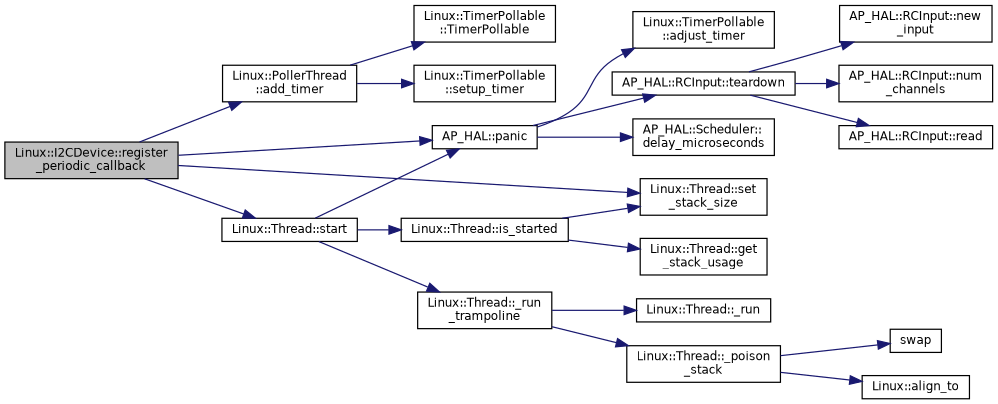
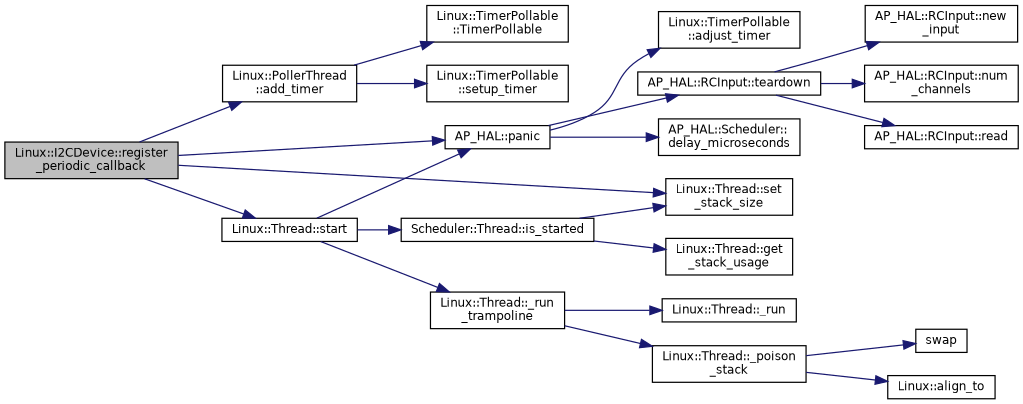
  digraph {
    rankdir=LR
    node [color=black fillcolor=white fontname=Helvetica fontsize=10 shape=record style=filled]
    edge [color=midnightblue fontname=Helvetica fontsize=10 labelfontname=Helvetica labelfontsize=10 style=solid]
    n1 [fillcolor=grey75 fontcolor=black height=0.2 label="Linux::I2CDevice::register\l_periodic_callback" width=0.4]
    n2 [height=0.2 label="Linux::PollerThread\l::add_timer" width=0.4]
    n3 [height=0.2 label="AP_HAL::panic" width=0.4]
    n4 [height=0.2 label="Linux::Thread::set\l_stack_size" width=0.4]
    n5 [height=0.2 label="Linux::Thread::start" width=0.4]
    n6 [height=0.2 label="Linux::TimerPollable\l::TimerPollable" width=0.4]
    n7 [height=0.2 label="Linux::TimerPollable\l::setup_timer" width=0.4]
    n8 [height=0.2 label="Linux::TimerPollable\l::adjust_timer" width=0.4]
    n9 [height=0.2 label="AP_HAL::RCInput::teardown" width=0.4]
    n10 [height=0.2 label="AP_HAL::Scheduler::\ldelay_microseconds" width=0.4]
-   n11 [height=0.2 label="Linux::Thread::is_started" width=0.4]
+   n11 [height=0.2 label="Scheduler::Thread::is_started" width=0.4]
    n12 [height=0.2 label="Linux::Thread::get\l_stack_usage" width=0.4]
    n13 [height=0.2 label="Linux::Thread::_run\l_trampoline" width=0.4]
    n14 [height=0.2 label="AP_HAL::RCInput::new\l_input" width=0.4]
    n15 [height=0.2 label="AP_HAL::RCInput::num\l_channels" width=0.4]
    n16 [height=0.2 label="AP_HAL::RCInput::read" width=0.4]
    n17 [height=0.2 label="Linux::Thread::_poison\l_stack" width=0.4]
    n18 [height=0.2 label="Linux::Thread::_run" width=0.4]
    n19 [height=0.2 label="Linux::align_to" width=0.4]
    n20 [height=0.2 label=swap width=0.4]
    n1 -> n2
    n1 -> n3
    n1 -> n4
    n1 -> n5
    n2 -> n6
    n2 -> n7
    n3 -> n8
    n3 -> n9
    n3 -> n10
    n5 -> n3
    n5 -> n11
    n5 -> n13
    n9 -> n14
    n9 -> n15
    n9 -> n16
    n11 -> n4
    n11 -> n12
    n13 -> n17
    n13 -> n18
    n17 -> n19
    n17 -> n20
  }
